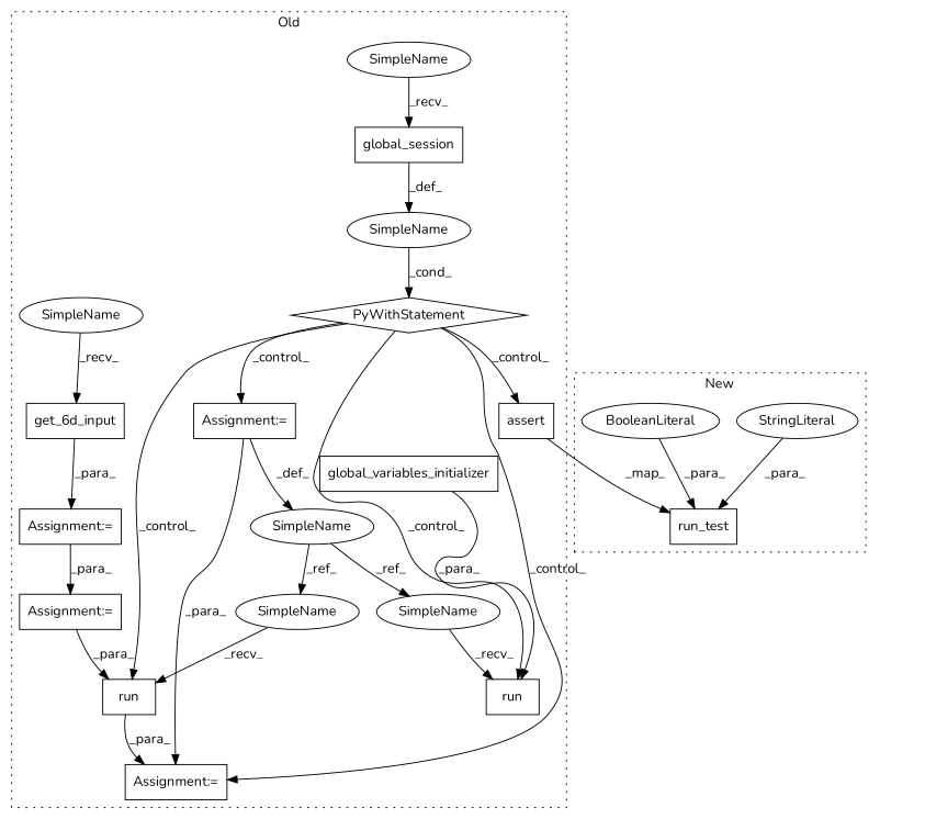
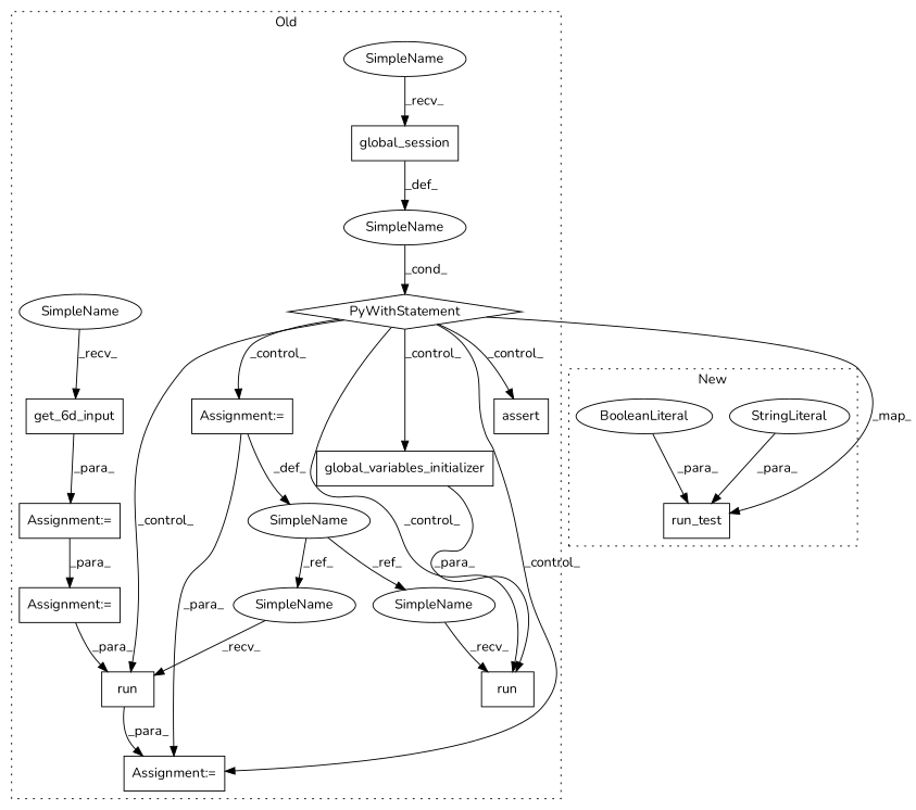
  digraph {
    fontname=Nunito
    node [a=32 fontname=Nunito l=4 s=8125 shape=box]
    edge [fontname=Nunito]
    n1 [l="22,1" label=assert s="8235,8313"]
    n2 [l=14 label=global_session s=8097]
    n3 [l=30 label=global_variables_initializer s=8157]
    n4 [a=104 l="10,2" label=PyWithStatement s="8082,8111" shape=diamond]
    n5 [a=42 label=SimpleName shape=ellipse l="" s=""]
    n6 [l="4,1" label=run s="8205,8221"]
    n7 [a=42 label=SimpleName shape=ellipse]
    n8 [l="4,1" label=run s="8142,8187"]
    n9 [a=7 l=1 label="Assignment:=" s=8031]
    n10 [a=7 l=1 label="Assignment:=" s=7951]
    n11 [a=7 l=1 label="Assignment:=" s=8199]
    n12 [a=7 label="Assignment:="]
    n13 [l=14 label=get_6d_input s=7957]
    n14 [a=42 label=SimpleName s=8200 shape=ellipse]
    n15 [a=42 label=SimpleName s=8137 shape=ellipse]
    n16 [a=42 label=SimpleName s=7952 shape=ellipse]
    n17 [a=42 label=SimpleName s=8092 shape=ellipse]
    n18 [l="9,2" label=run_test s="4382,4458"]
    n19 [a=9 l=5 label=BooleanLiteral s=4391 shape=ellipse]
    n20 [a=45 l=10 label=StringLiteral s=4397 shape=ellipse]
    subgraph cluster_1 {
      label=Old
      style=dotted
      n1
      n2
      n3
      n4
      n5
      n6
      n7
      n8
      n9
      n10
      n11
      n12
      n13
      n14
      n15
      n16
      n17
    }
    subgraph cluster_2 {
      label=New
      style=dotted
      n18
      n19
      n20
    }
-   n1 -> n18 [label=_map_]
+   n4 -> n18 [label=_map_]
    n2 -> n5 [label=_def_]
    n3 -> n8 [label=_para_]
    n4 -> n1 [label=_control_]
+   n4 -> n3 [label=_control_]
    n4 -> n6 [label=_control_]
    n4 -> n8 [label=_control_]
    n4 -> n11 [label=_control_]
    n4 -> n12 [label=_control_]
    n5 -> n4 [label=_cond_]
    n6 -> n11 [label=_para_]
    n7 -> n14 [label=_ref_]
    n7 -> n15 [label=_ref_]
    n9 -> n6 [label=_para_]
    n10 -> n9 [label=_para_]
    n12 -> n7 [label=_def_]
    n12 -> n11 [label=_para_]
    n13 -> n10 [label=_para_]
    n14 -> n6 [label=_recv_]
    n15 -> n8 [label=_recv_]
    n16 -> n13 [label=_recv_]
    n17 -> n2 [label=_recv_]
    n19 -> n18 [label=_para_]
    n20 -> n18 [label=_para_]
  }
